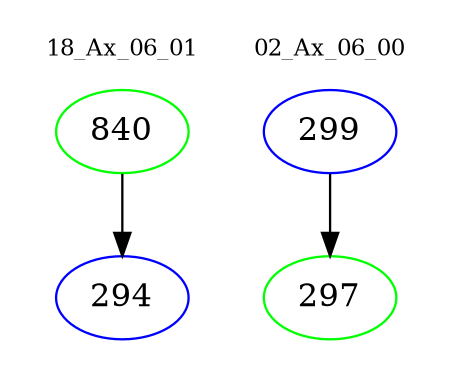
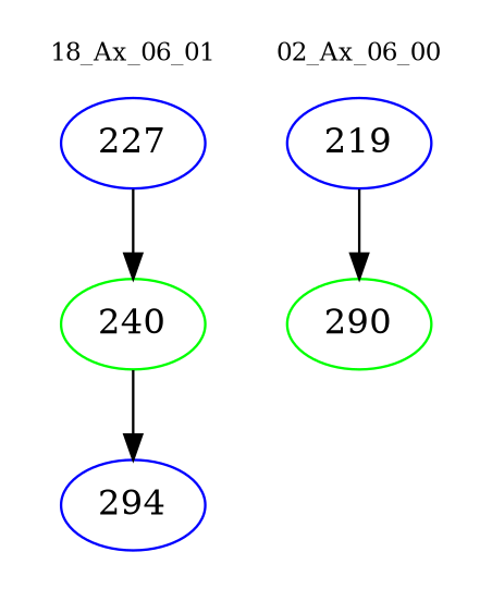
  digraph {
    node [color=blue]
    edge [color=black]
-   n2 [color=green label=840]
+   n1 [label=227]
+   n2 [color=green label=240]
    n3 [label=294]
-   n4 [label=299]
-   n5 [color=green label=297]
+   n4 [label=219]
+   n5 [color=green label=290]
    subgraph cluster_1 {
      color=white
      fontsize=10
      label="18_Ax_06_01"
+     n1
      n2
      n3
    }
    subgraph cluster_2 {
      color=white
      fontsize=10
      label="02_Ax_06_00"
      n4
      n5
    }
+   n1 -> n2
    n2 -> n3
    n4 -> n5
  }
